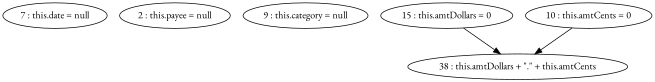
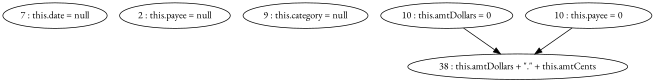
  digraph {
    fontname="EB Garamond"
    node [fontname="EB Garamond"]
    edge [fontname="EB Garamond"]
    "7 : this.date = null"
    n2 [label="2 : this.payee = null"]
    "9 : this.category = null"
-   "10 : this.amtDollars = 0" [label="15 : this.amtDollars = 0"]
+   "10 : this.amtDollars = 0"
    "38 : this.amtDollars + \".\" + this.amtCents"
-   "10 : this.amtCents = 0"
+   "10 : this.amtCents = 0" [label="10 : this.payee = 0"]
    "10 : this.amtDollars = 0" -> "38 : this.amtDollars + \".\" + this.amtCents"
    "10 : this.amtCents = 0" -> "38 : this.amtDollars + \".\" + this.amtCents"
  }
